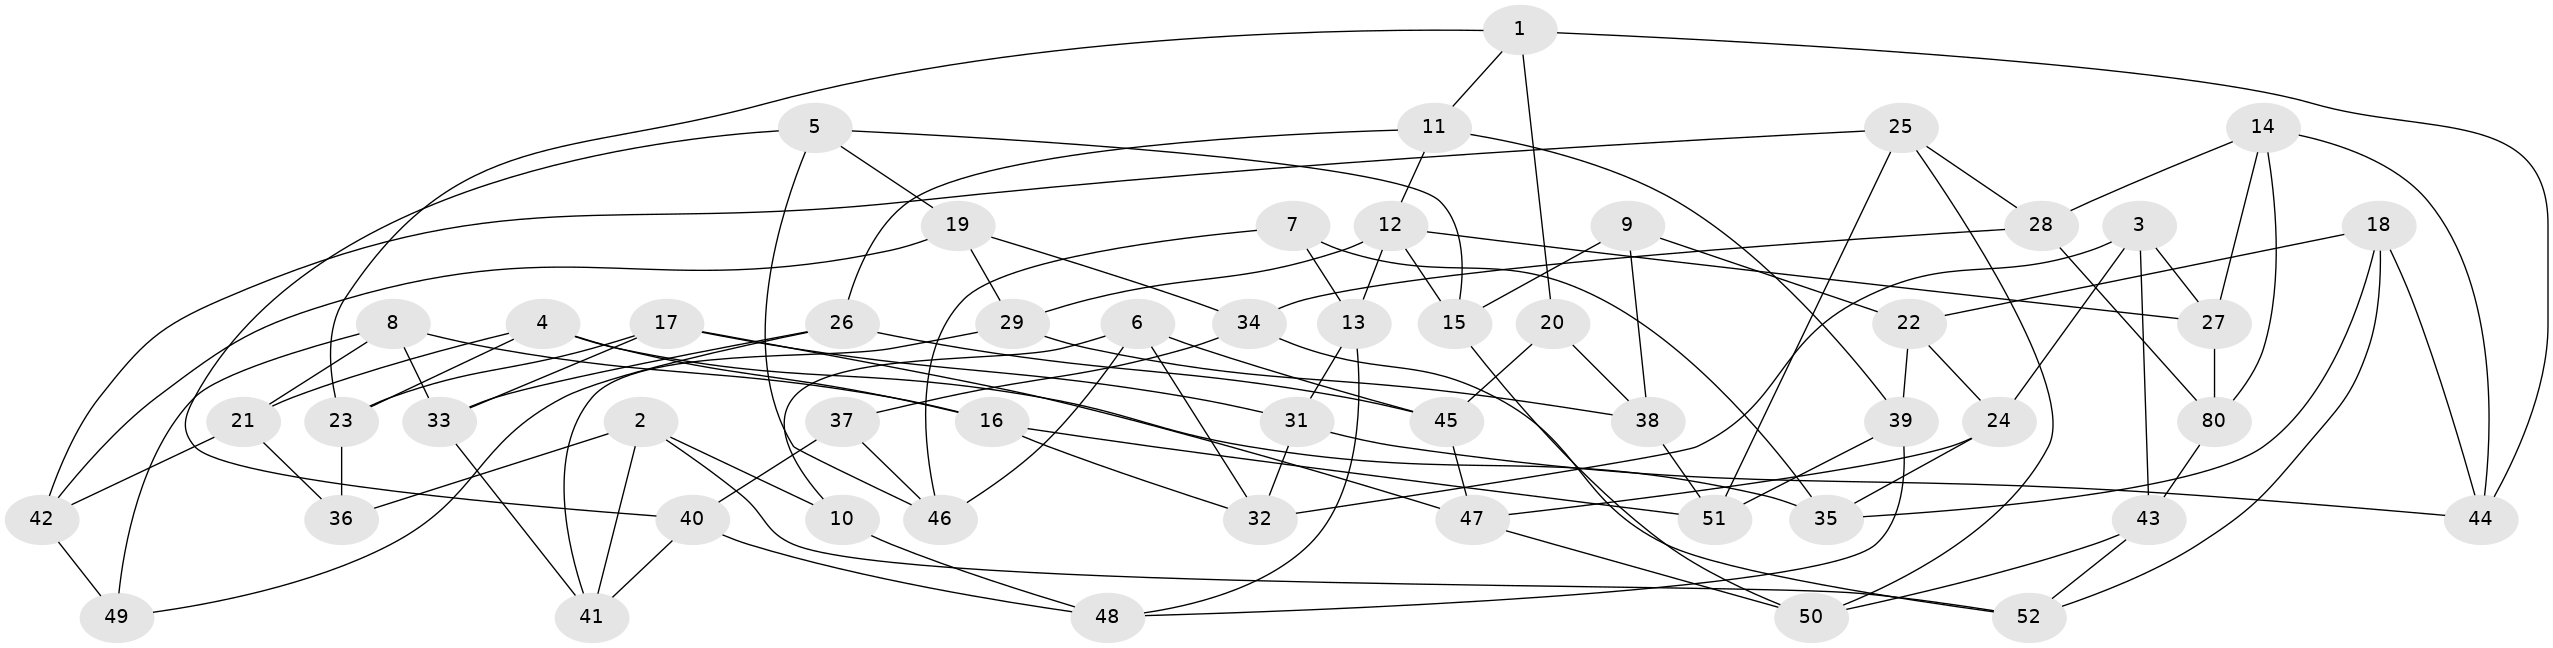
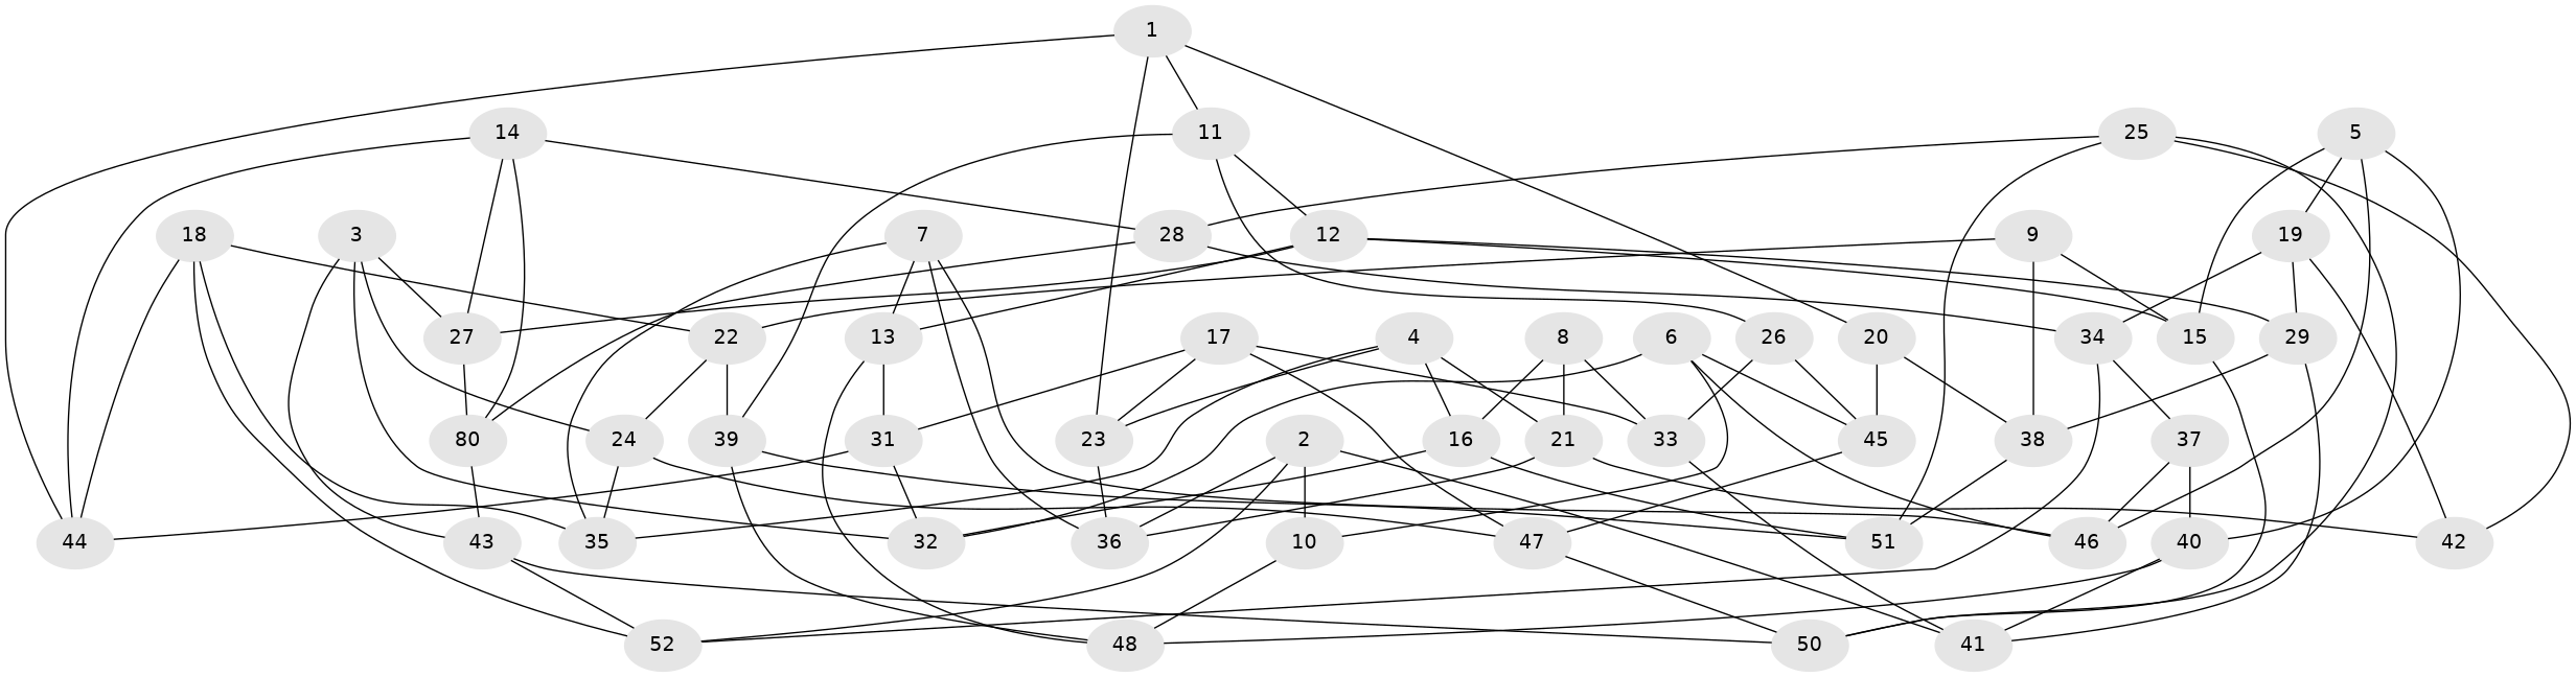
  graph {
    fontname="DejaVu Sans"
    node [color=gray90 fontname="DejaVu Sans" style=filled]
    edge [fontname="DejaVu Sans"]
    1
    11
    20
    23
    44
    12
    26
    39
    45
    38
    36
    2
    10
    41
    52
    48
    3
    24
    27
    32
    43
    35
    47
    n24 [label=80]
    50
    4
    16
    21
    51
    42
    5
    15
    19
    40
    46
    29
    34
    6
    7
    13
    31
    8
    33
-   49
    9
    22
    37
    14
    28
    17
    18
    25
    1 -- 11
    1 -- 20
    1 -- 23
    1 -- 44
    11 -- 12
    11 -- 26
    11 -- 39
    20 -- 45
    20 -- 38
    23 -- 36
    12 -- 27
    12 -- 15
    12 -- 29
    12 -- 13
    26 -- 45
    26 -- 33
-   26 -- 49
    39 -- 48
    39 -- 51
    45 -- 47
    38 -- 51
    2 -- 36
    2 -- 10
    2 -- 41
    2 -- 52
    10 -- 48
    3 -- 24
    3 -- 27
    3 -- 32
    3 -- 43
    24 -- 35
    24 -- 47
    27 -- n24
    43 -- 52
    43 -- 50
    47 -- 50
    n24 -- 43
    4 -- 23
    4 -- 35
    4 -- 16
    4 -- 21
    16 -- 32
    16 -- 51
    21 -- 36
    21 -- 42
-   42 -- 49
    5 -- 15
    5 -- 19
    5 -- 40
    5 -- 46
    15 -- 50
    19 -- 42
    19 -- 29
    19 -- 34
    40 -- 41
    40 -- 48
    29 -- 38
    29 -- 41
    34 -- 52
    34 -- 37
    6 -- 45
    6 -- 10
    6 -- 32
    6 -- 46
+   7 -- 36
    7 -- 35
    7 -- 46
    7 -- 13
    13 -- 48
    13 -- 31
    31 -- 44
    31 -- 32
    8 -- 16
    8 -- 21
    8 -- 33
-   8 -- 49
    33 -- 41
    9 -- 38
    9 -- 15
    9 -- 22
    22 -- 39
    22 -- 24
    37 -- 40
    37 -- 46
    14 -- 44
    14 -- 27
    14 -- n24
    14 -- 28
    28 -- n24
    28 -- 34
    17 -- 23
    17 -- 47
    17 -- 31
    17 -- 33
    18 -- 44
    18 -- 52
    18 -- 35
    18 -- 22
    25 -- 50
    25 -- 51
    25 -- 42
    25 -- 28
  }
